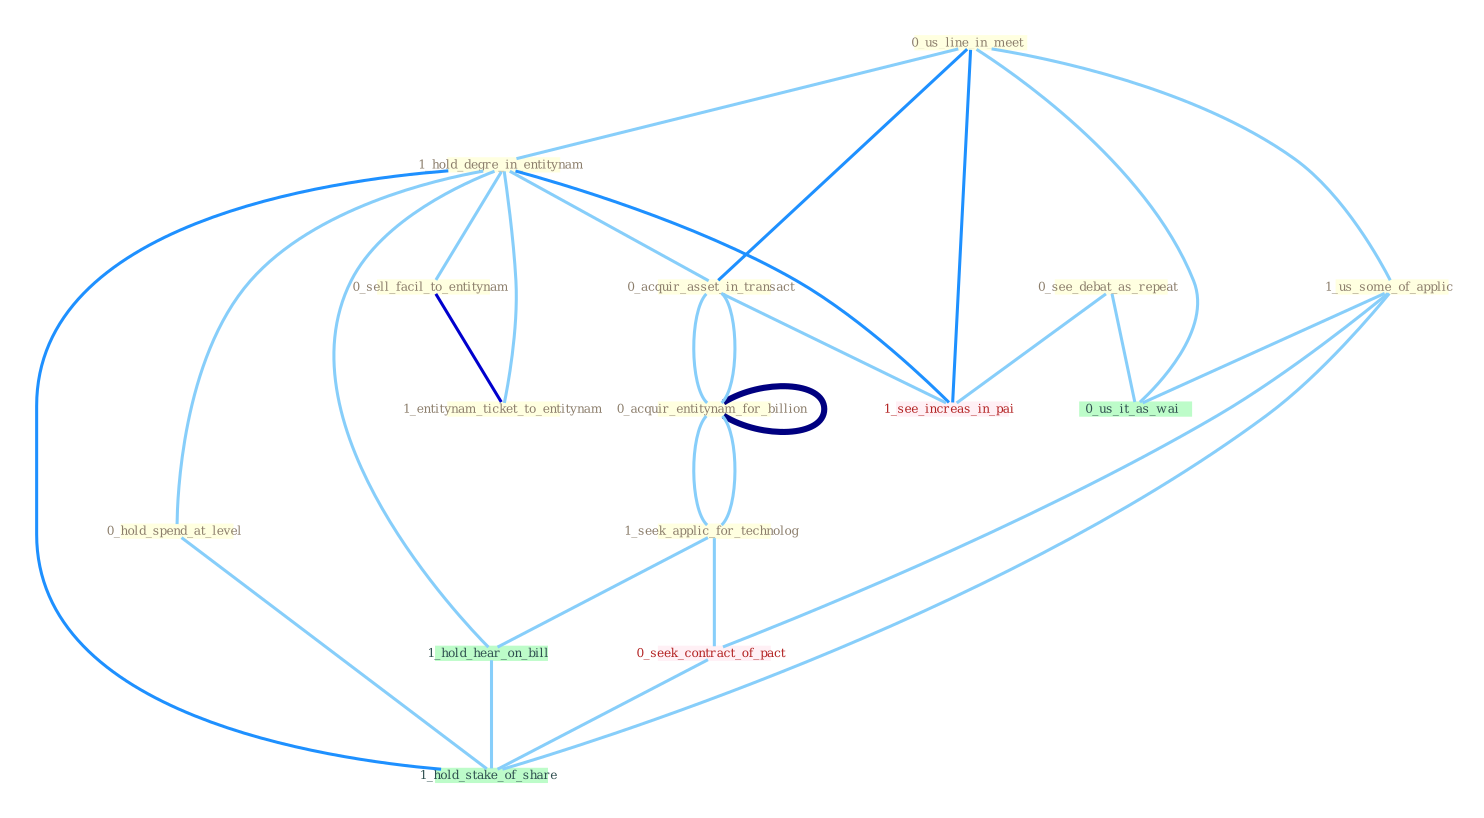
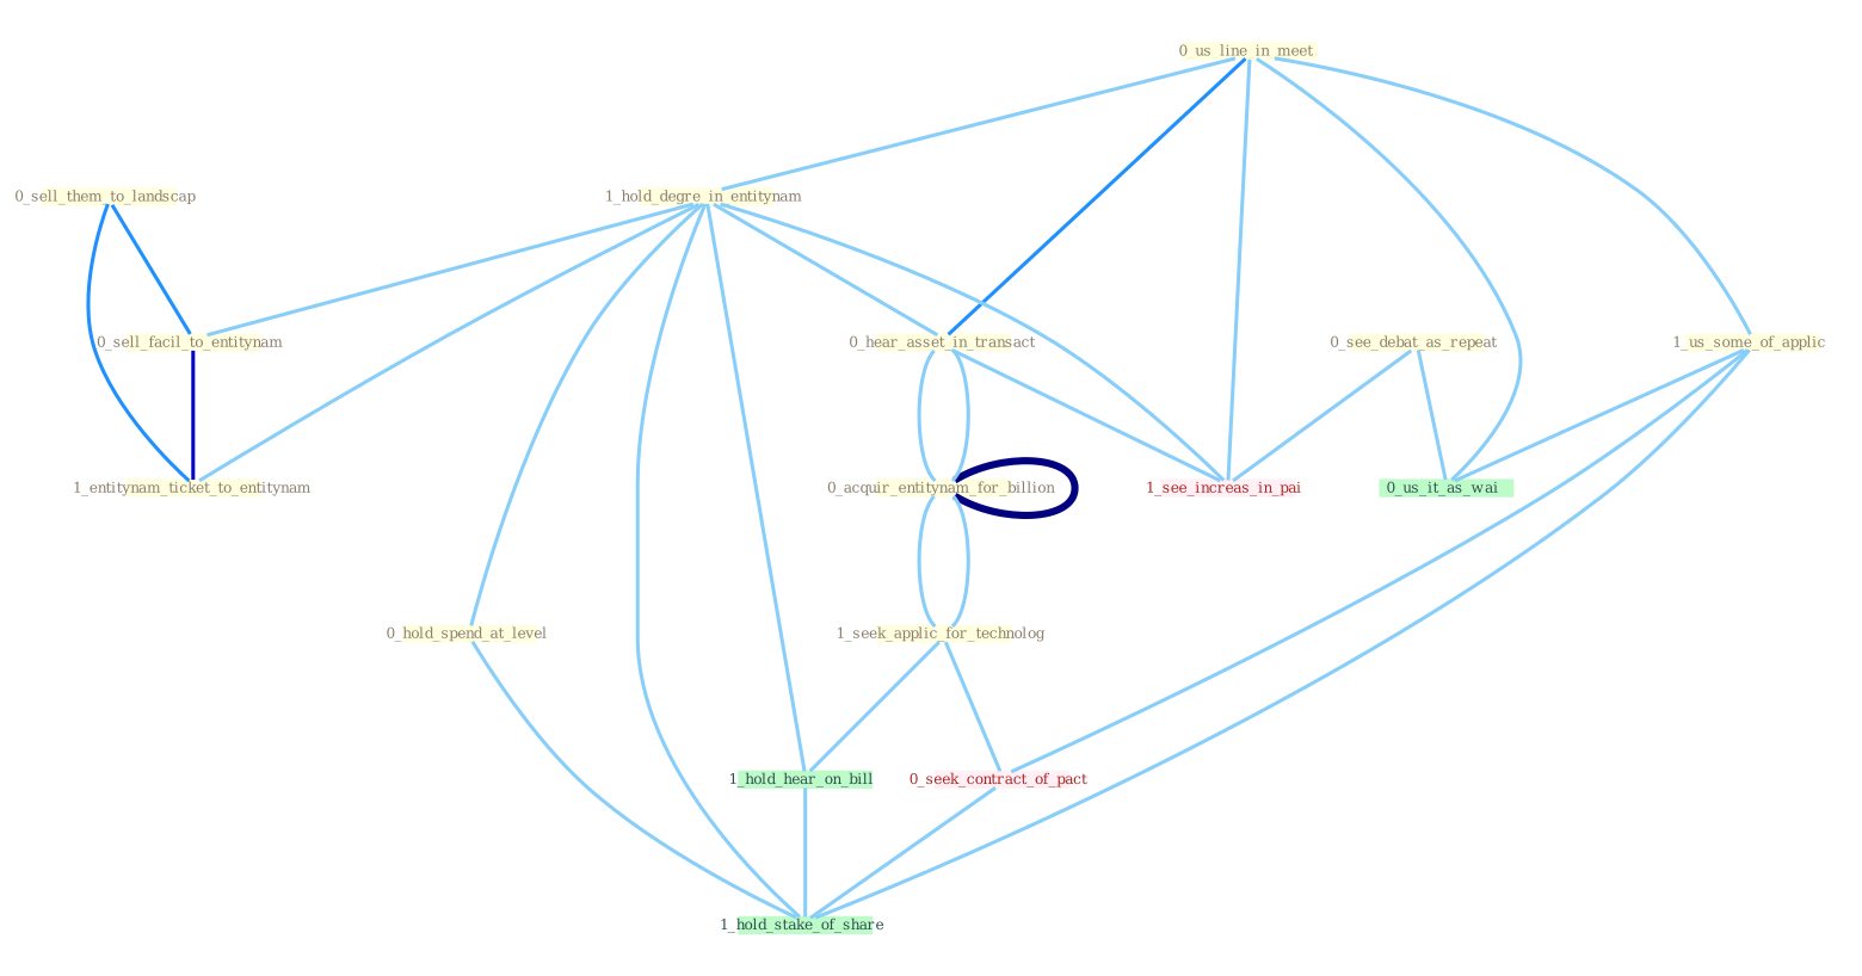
  graph {
    node [color="#ffffe0" fixedsize=true fontcolor="#8b7d6b" fontsize=4 shape=polygon style=filled]
    edge [color="#87cefa" w=1]
    "0_us_line_in_meet " [height=.06 width=.5]
+   "0_sell_them_to_landscap " [height=.06 width=.5]
    "1_hold_degre_in_entitynam " [height=.06 width=.5]
    "0_see_debat_as_repeat " [height=.06 width=.5]
    "1_us_some_of_applic " [height=.06 width=.5]
    "0_sell_facil_to_entitynam " [height=.06 width=.5]
    "0_acquir_entitynam_for_billion " [height=.06 width=.5]
    "1_seek_applic_for_technolog " [height=.06 width=.5]
    "0_hold_spend_at_level " [height=.06 width=.5]
-   "0_acquir_asset_in_transact " [height=.06 width=.5]
+   "0_acquir_asset_in_transact " [height=.06 width=.5 label="0_hear_asset_in_transact"]
    n11 [height=.06 label="1_entitynam_ticket_to_entitynam" width=.5]
    "0_seek_contract_of_pact " [color="#fff0f5" fontcolor="#b22222" height=.06 width=.5]
    "1_see_increas_in_pai " [color="#fff0f5" fontcolor="#b22222" height=.06 width=.5]
    "0_us_it_as_wai " [color="#BDFCC9" fontcolor="#2f4f4f" height=.06 width=.5]
    "1_hold_hear_on_bill " [color="#BDFCC9" fontcolor="#2f4f4f" height=.06 width=.5]
    "1_hold_stake_of_share " [color="#BDFCC9" fontcolor="#2f4f4f" height=.06 width=.5]
    subgraph sub_1 {
      "0_us_line_in_meet "
+     "0_sell_them_to_landscap "
      "1_hold_degre_in_entitynam "
      "0_see_debat_as_repeat "
      "1_us_some_of_applic "
      "0_sell_facil_to_entitynam "
      "0_acquir_entitynam_for_billion "
      "1_seek_applic_for_technolog "
      "0_hold_spend_at_level "
      "0_acquir_asset_in_transact "
      n11
    }
    subgraph sub_2 {
      "0_seek_contract_of_pact "
      "1_see_increas_in_pai "
    }
    "0_us_line_in_meet " -- "1_hold_degre_in_entitynam "
    "0_us_line_in_meet " -- "1_us_some_of_applic "
    "0_us_line_in_meet " -- "0_acquir_asset_in_transact " [color="#1e90ff"]
-   "0_us_line_in_meet " -- "1_see_increas_in_pai " [color="#1e90ff"]
+   "0_us_line_in_meet " -- "1_see_increas_in_pai "
    "0_us_line_in_meet " -- "0_us_it_as_wai "
+   "0_sell_them_to_landscap " -- "0_sell_facil_to_entitynam " [color="#1e90ff" w=2]
+   "0_sell_them_to_landscap " -- n11 [color="#1e90ff" w=2]
    "1_hold_degre_in_entitynam " -- "0_sell_facil_to_entitynam "
    "1_hold_degre_in_entitynam " -- "0_hold_spend_at_level "
    "1_hold_degre_in_entitynam " -- "0_acquir_asset_in_transact "
    "1_hold_degre_in_entitynam " -- n11
-   "1_hold_degre_in_entitynam " -- "1_see_increas_in_pai " [color="#1e90ff"]
+   "1_hold_degre_in_entitynam " -- "1_see_increas_in_pai "
    "1_hold_degre_in_entitynam " -- "1_hold_hear_on_bill "
-   "1_hold_degre_in_entitynam " -- "1_hold_stake_of_share " [color="#1e90ff"]
+   "1_hold_degre_in_entitynam " -- "1_hold_stake_of_share "
    "0_see_debat_as_repeat " -- "1_see_increas_in_pai "
    "0_see_debat_as_repeat " -- "0_us_it_as_wai "
    "1_us_some_of_applic " -- "0_seek_contract_of_pact "
    "1_us_some_of_applic " -- "0_us_it_as_wai "
    "1_us_some_of_applic " -- "1_hold_stake_of_share "
    "0_sell_facil_to_entitynam " -- n11 [color="#0000cd" w=3]
    "0_acquir_entitynam_for_billion " -- "0_acquir_entitynam_for_billion " [color="#000080" style=bold w=4]
    "0_acquir_entitynam_for_billion " -- "1_seek_applic_for_technolog "
    "0_acquir_entitynam_for_billion " -- "0_acquir_asset_in_transact "
    "1_seek_applic_for_technolog " -- "0_acquir_entitynam_for_billion "
    "1_seek_applic_for_technolog " -- "0_seek_contract_of_pact "
    "1_seek_applic_for_technolog " -- "1_hold_hear_on_bill "
    "0_hold_spend_at_level " -- "1_hold_stake_of_share "
    "0_acquir_asset_in_transact " -- "0_acquir_entitynam_for_billion "
    "0_acquir_asset_in_transact " -- "1_see_increas_in_pai "
    "0_seek_contract_of_pact " -- "1_hold_stake_of_share "
    "1_hold_hear_on_bill " -- "1_hold_stake_of_share "
  }
